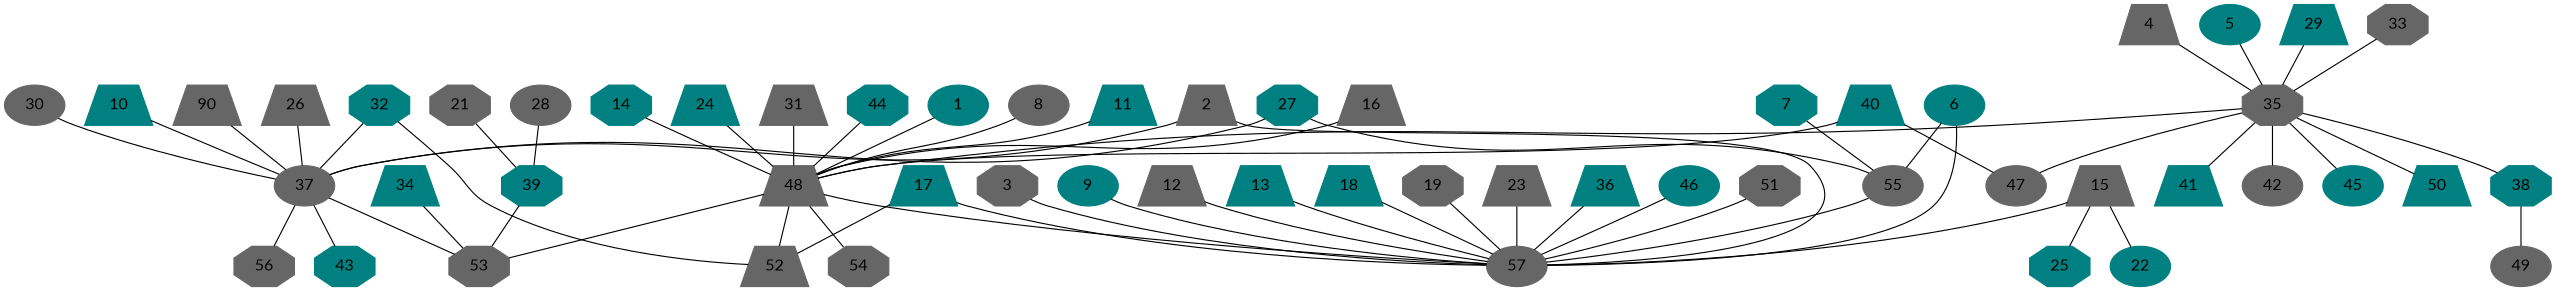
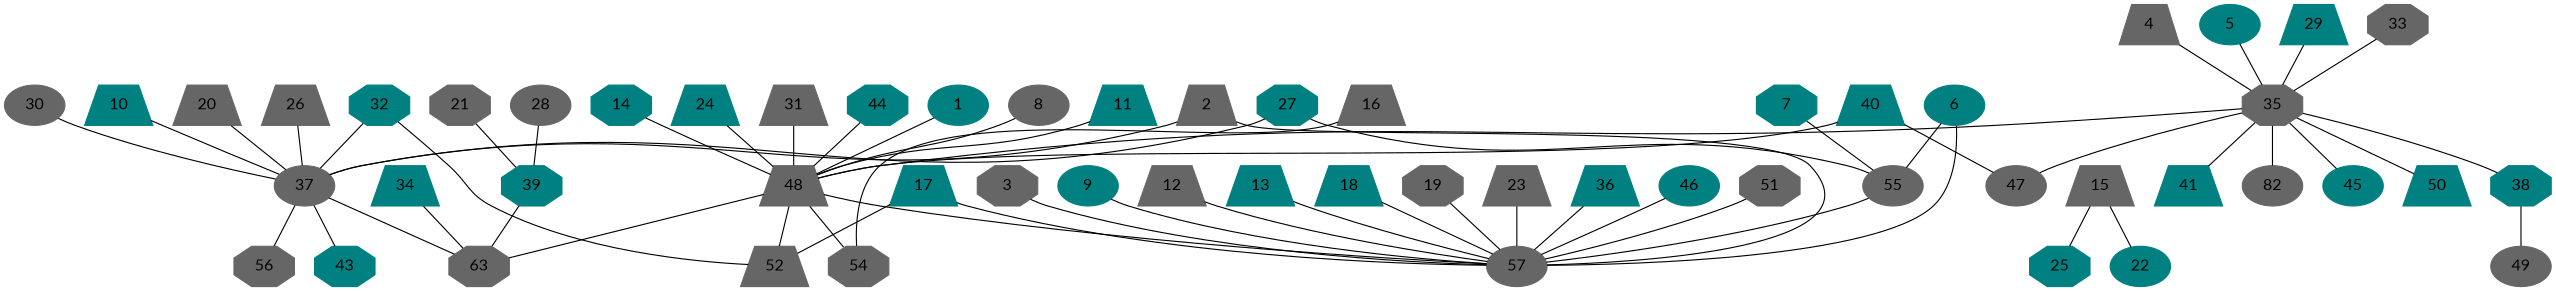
  graph {
    fontname=Lato
    node [color=gray40 fontname=Lato shape=trapezium style=filled]
    edge [fontname=Lato weight=1.0]
    1 [color=teal shape=ellipse]
    48
    57 [shape=ellipse]
    52
-   53 [shape=octagon]
+   53 [shape=octagon label=63]
    54 [shape=octagon]
    37 [shape=ellipse]
    2
    43 [color=teal shape=octagon]
    56 [shape=octagon]
    3 [shape=octagon]
    35 [shape=octagon]
    4
    38 [color=teal shape=octagon]
    41 [color=teal]
-   42 [shape=ellipse]
+   42 [shape=ellipse label=82]
    45 [color=teal shape=ellipse]
    47 [shape=ellipse]
    50 [color=teal]
    5 [color=teal shape=ellipse]
    6 [color=teal shape=ellipse]
    55 [shape=ellipse]
    7 [color=teal shape=octagon]
    8 [shape=ellipse]
    9 [color=teal shape=ellipse]
    10 [color=teal]
    11 [color=teal]
    12
    13 [color=teal]
    14 [color=teal shape=octagon]
    15
    22 [color=teal shape=ellipse]
    25 [color=teal shape=octagon]
    16
    17 [color=teal]
    18 [color=teal]
    19 [shape=octagon]
-   20 [label=90]
+   20
    21 [shape=octagon]
    39 [color=teal shape=octagon]
    23
    24 [color=teal]
    26
    27 [color=teal shape=octagon]
    28 [shape=ellipse]
    29 [color=teal]
    30 [shape=ellipse]
    31
    32 [color=teal shape=octagon]
    33 [shape=octagon]
    34 [color=teal]
    49 [shape=ellipse]
    36 [color=teal]
    40 [color=teal]
    44 [color=teal shape=octagon]
    46 [color=teal shape=ellipse]
    51 [shape=octagon]
    1 -- 48
    48 -- 57
    48 -- 52
    48 -- 53
    48 -- 54
    37 -- 53
    37 -- 43
    37 -- 56
    2 -- 57
    2 -- 37
    3 -- 57
    35 -- 48
    35 -- 38
    35 -- 41
    35 -- 42
    35 -- 45
    35 -- 47
    35 -- 50
    4 -- 35
    38 -- 49
    5 -- 35
    6 -- 57
    6 -- 55
    55 -- 57
    7 -- 55
    8 -- 48
    9 -- 57
    10 -- 37
    11 -- 48
    12 -- 57
    13 -- 57
    14 -- 48
-   15 -- 57 [weight=2.0]
    15 -- 22
    15 -- 25
-   16 -- 48
+   16 -- 54
    17 -- 57
    17 -- 52
    18 -- 57
    19 -- 57
    20 -- 37
    21 -- 39
    39 -- 53
    23 -- 57
    24 -- 48
    26 -- 37
    27 -- 37
    27 -- 55
    28 -- 39
    29 -- 35
    30 -- 37
    31 -- 48
    32 -- 52
    32 -- 37
    33 -- 35
    34 -- 53
    36 -- 57
    40 -- 48
    40 -- 47
    44 -- 48
    46 -- 57
    51 -- 57
  }
